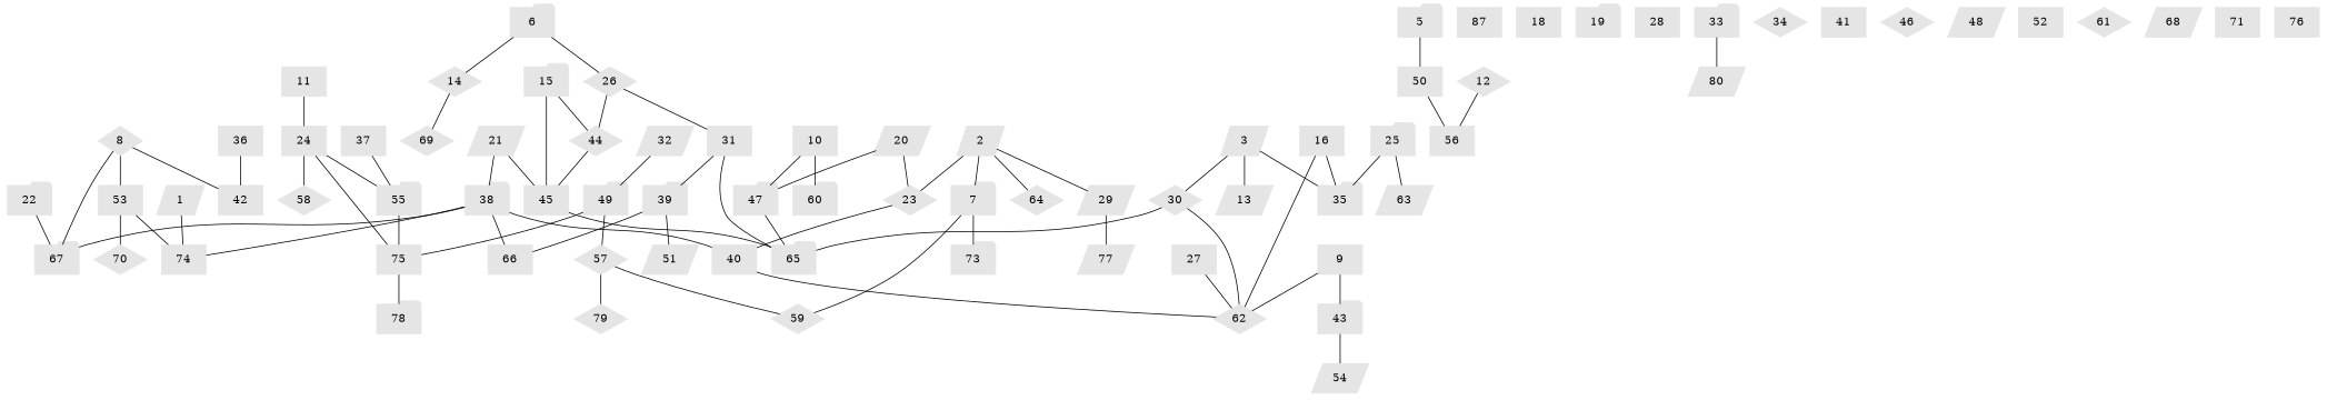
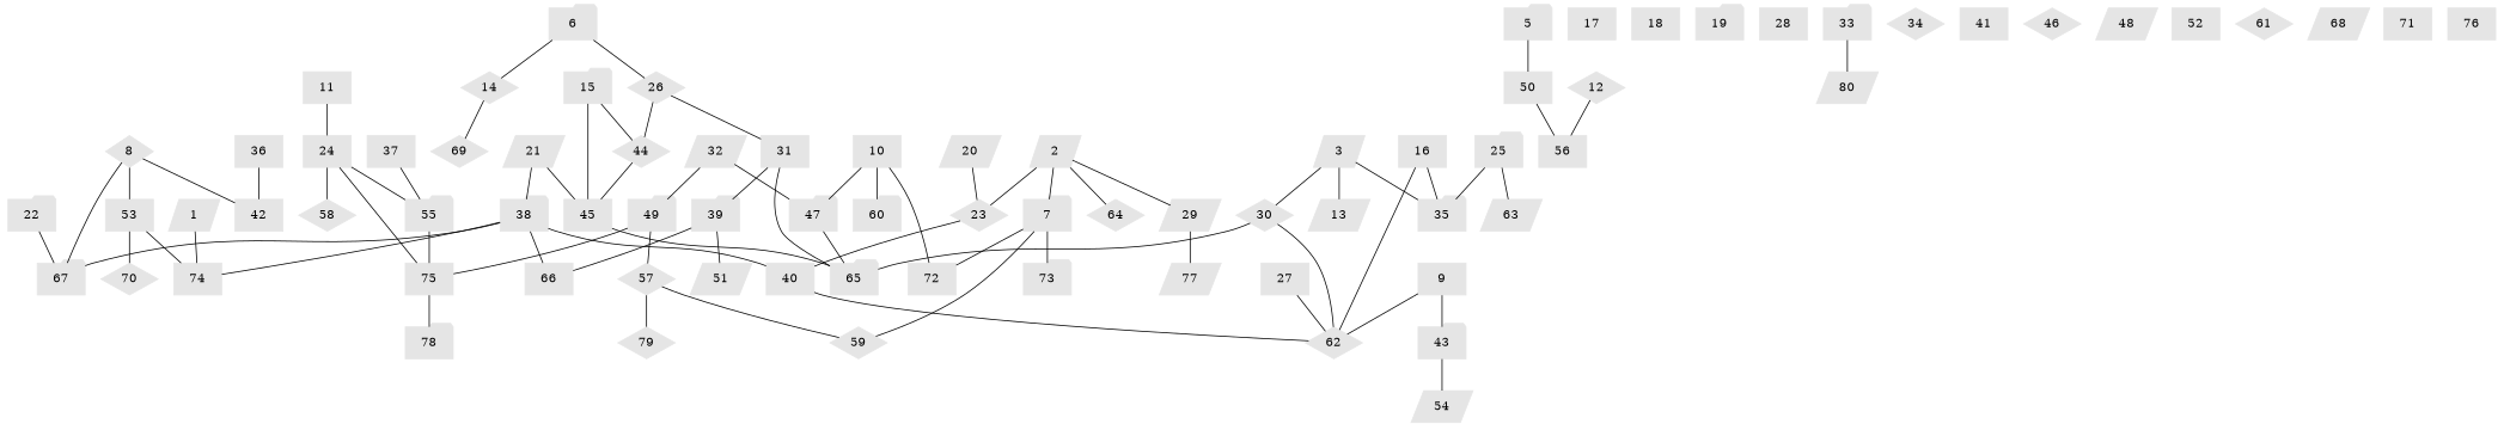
  graph {
    node [color=gray90 shape=box style=filled]
    1 [shape=parallelogram]
    74
    2 [shape=parallelogram]
    7 [shape=folder]
    23 [shape=diamond]
    29 [shape=parallelogram]
    64 [shape=diamond]
    59 [shape=diamond]
+   72
    73 [shape=folder]
    40
    77 [shape=parallelogram]
    3 [shape=parallelogram]
    13 [shape=parallelogram]
    30 [shape=diamond]
    35 [shape=folder]
    62 [shape=diamond]
    65 [shape=folder]
    22 [shape=folder]
    67 [shape=folder]
    5 [shape=folder]
    50
    56
    6 [shape=folder]
    14 [shape=diamond]
    26 [shape=diamond]
    69 [shape=diamond]
    44 [shape=diamond]
    31
    8 [shape=diamond]
    42
    53
    70 [shape=diamond]
    43 [shape=folder]
    9
    54 [shape=parallelogram]
    10
    47 [shape=folder]
    60 [shape=folder]
    11
    24
    55 [shape=folder]
    58 [shape=diamond]
    75
    12 [shape=diamond]
    15 [shape=folder]
    45
    16
-   17 [label=87]
+   17
    18
    19 [shape=folder]
    20 [shape=parallelogram]
    21 [shape=parallelogram]
    38 [shape=folder]
    66
    78 [shape=folder]
    25 [shape=folder]
    63 [shape=parallelogram]
    39 [shape=folder]
    27
    28
    51 [shape=parallelogram]
    32 [shape=parallelogram]
    49 [shape=folder]
    57 [shape=diamond]
    33 [shape=folder]
    80 [shape=parallelogram]
    34 [shape=diamond]
    36
    37
    41
    46 [shape=diamond]
    48 [shape=parallelogram]
    79 [shape=diamond]
    52
    61 [shape=diamond]
    68 [shape=parallelogram]
    71
    76
    1 -- 74
    2 -- 7
    2 -- 23
    2 -- 29
    2 -- 64
    7 -- 59
+   7 -- 72
    7 -- 73
    23 -- 40
    29 -- 77
    40 -- 62
    3 -- 13
    3 -- 30
    3 -- 35
    30 -- 62
    30 -- 65
    22 -- 67
    5 -- 50
    50 -- 56
    6 -- 14
    6 -- 26
    14 -- 69
    26 -- 44
    26 -- 31
    44 -- 45
    31 -- 65
    31 -- 39
    8 -- 67
    8 -- 42
    8 -- 53
    53 -- 74
    53 -- 70
    43 -- 54
    9 -- 62
    9 -- 43
+   10 -- 72
    10 -- 47
    10 -- 60
    47 -- 65
    11 -- 24
    24 -- 55
    24 -- 58
    24 -- 75
    55 -- 75
    75 -- 78
    12 -- 56
    15 -- 44
    15 -- 45
    45 -- 65
    16 -- 35
    16 -- 62
    20 -- 23
-   20 -- 47
+   32 -- 47
    21 -- 45
    21 -- 38
    38 -- 74
    38 -- 40
    38 -- 67
    38 -- 66
    25 -- 35
    25 -- 63
    39 -- 66
    39 -- 51
    27 -- 62
    32 -- 49
    49 -- 75
    49 -- 57
    57 -- 59
    57 -- 79
    33 -- 80
    36 -- 42
    37 -- 55
  }
